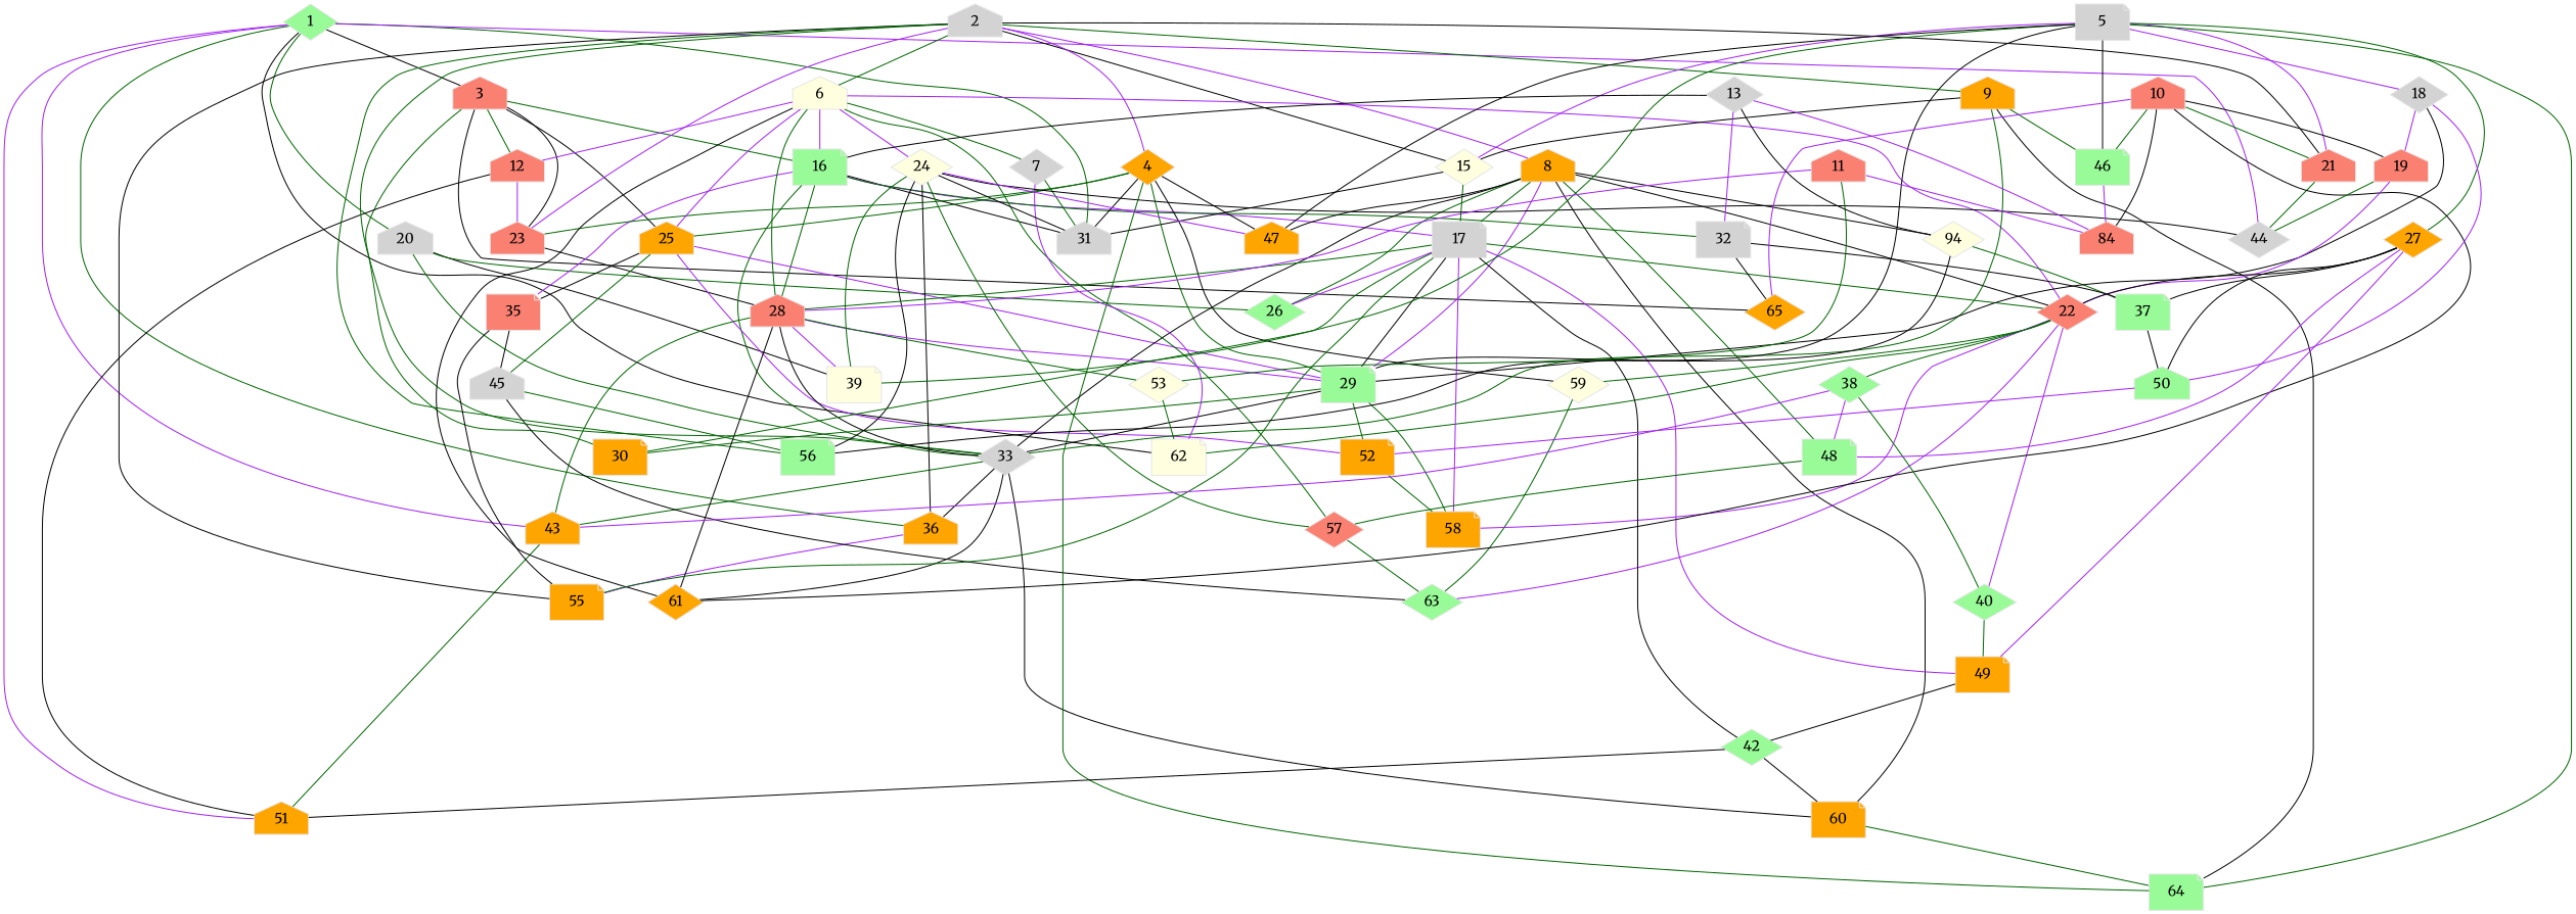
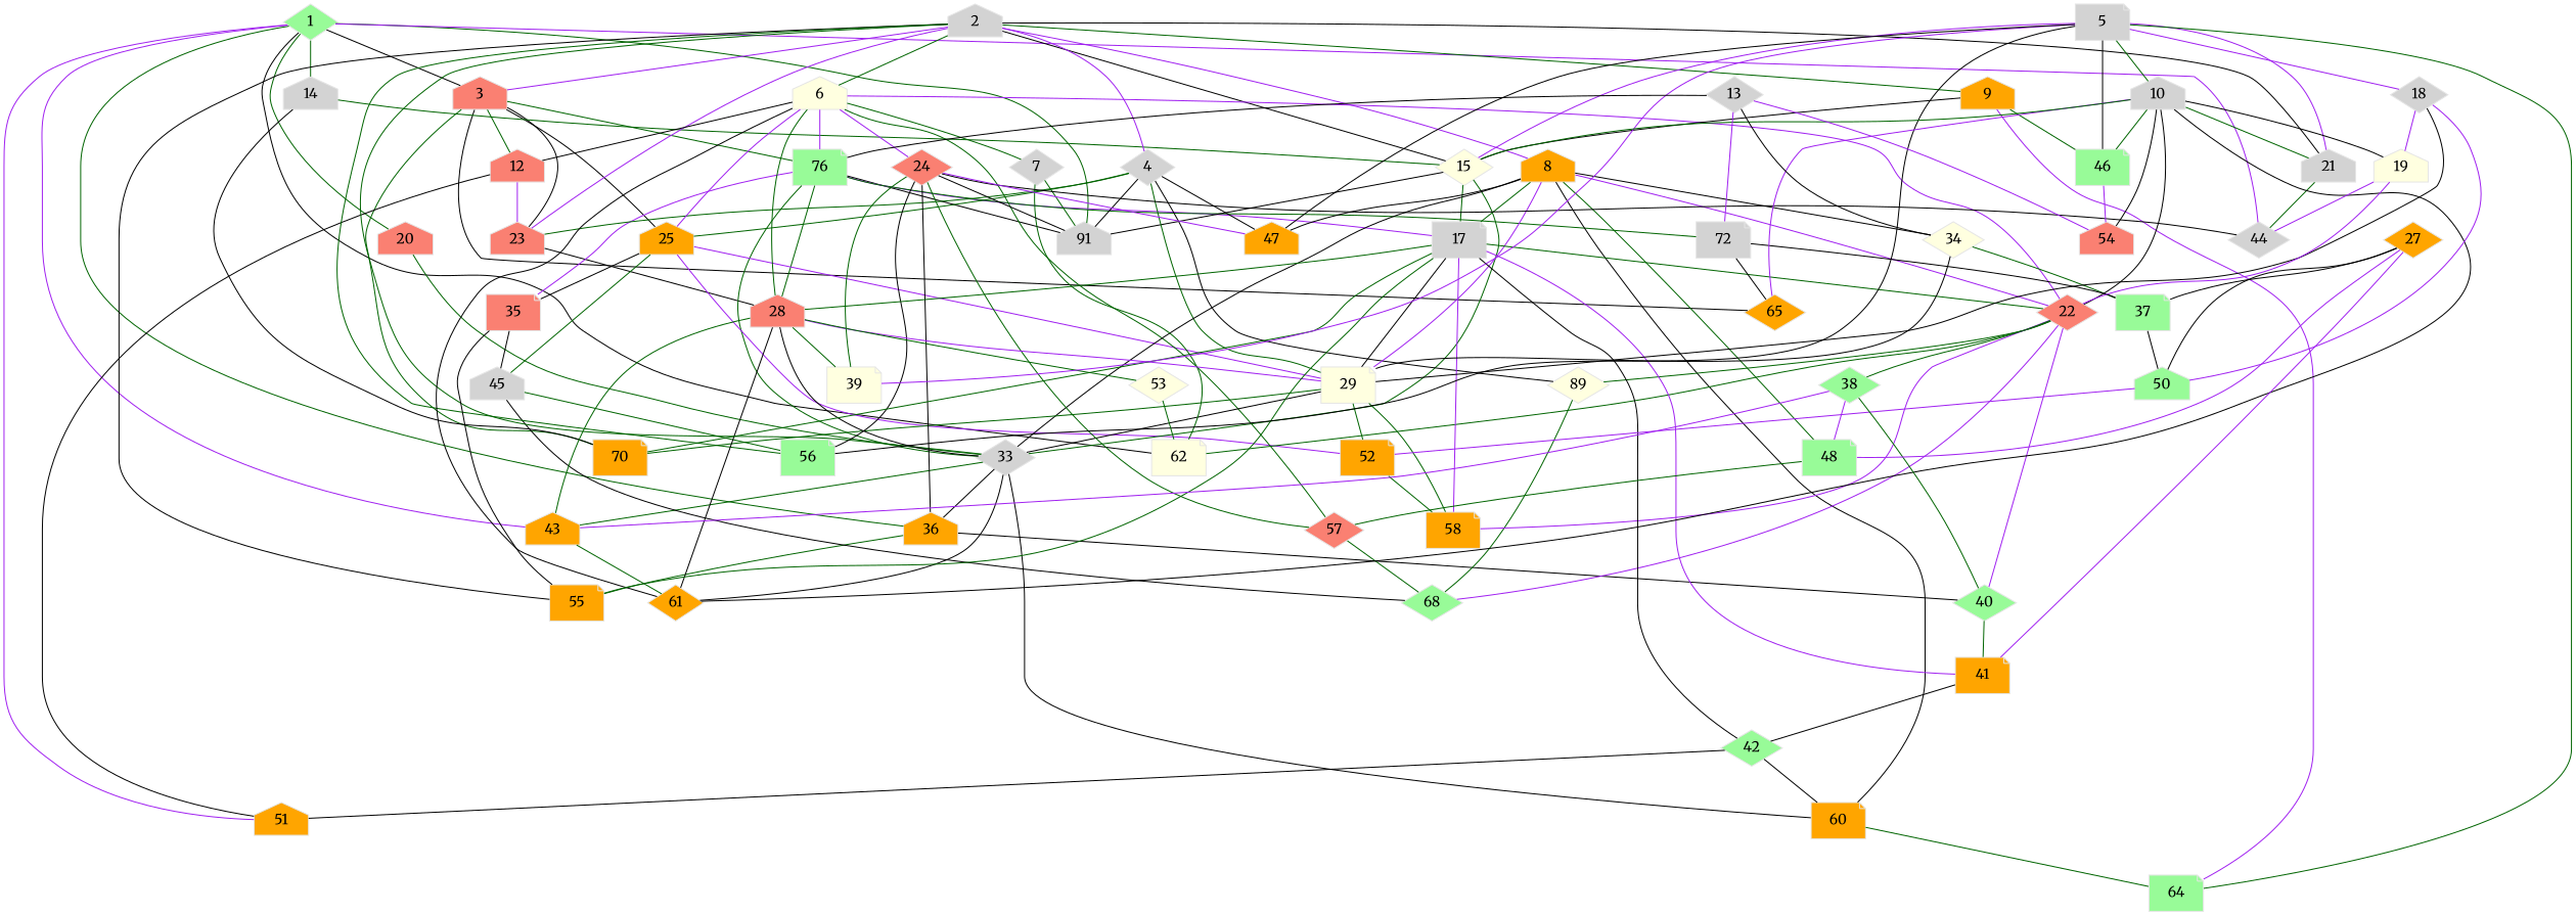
  graph {
    fontname=Merriweather
    node [color=gray90 fillcolor=lightgrey fontname=Merriweather shape=house style=filled]
    edge [color=darkgreen fontname=Merriweather weight=1.0]
    1 [fillcolor=palegreen shape=diamond]
    3 [fillcolor=salmon]
-   20
-   31
+   14
+   20 [fillcolor=salmon]
+   31 [label=91]
    36 [fillcolor=orange]
    43 [fillcolor=orange]
    44 [shape=diamond]
    51 [fillcolor=orange]
    62 [fillcolor=lightyellow shape=note]
    23 [fillcolor=salmon]
    12 [fillcolor=salmon]
-   16 [fillcolor=palegreen shape=note]
+   16 [fillcolor=palegreen shape=note label=76]
    25 [fillcolor=orange]
-   30 [fillcolor=orange shape=note]
+   30 [fillcolor=orange shape=note label=70]
    65 [fillcolor=orange shape=diamond]
    15 [fillcolor=lightyellow shape=diamond]
    33 [shape=diamond]
    39 [fillcolor=lightyellow shape=note]
-   26 [fillcolor=palegreen shape=diamond]
    55 [fillcolor=orange shape=note]
    40 [fillcolor=palegreen shape=diamond]
    45
    56 [fillcolor=palegreen shape=note]
-   63 [fillcolor=palegreen shape=diamond]
+   63 [fillcolor=palegreen shape=diamond label=68]
    2
-   4 [fillcolor=orange shape=diamond]
+   4 [shape=diamond]
    6 [fillcolor=lightyellow]
    8 [fillcolor=orange]
    9 [fillcolor=orange]
-   21 [fillcolor=salmon]
-   29 [fillcolor=palegreen shape=note]
+   21
+   29 [fillcolor=lightyellow shape=note]
    47 [fillcolor=orange]
-   59 [fillcolor=lightyellow shape=diamond]
+   59 [fillcolor=lightyellow shape=diamond label=89]
    64 [fillcolor=palegreen shape=note]
    7 [shape=diamond]
    22 [fillcolor=salmon shape=diamond]
-   24 [fillcolor=lightyellow shape=diamond]
+   24 [fillcolor=salmon shape=diamond]
    28 [fillcolor=salmon]
    57 [fillcolor=salmon shape=diamond]
    61 [fillcolor=orange shape=diamond]
    17 [shape=note]
-   34 [fillcolor=lightyellow shape=diamond label=94]
+   34 [fillcolor=lightyellow shape=diamond]
    48 [fillcolor=palegreen shape=note]
    60 [fillcolor=orange shape=note]
    46 [fillcolor=palegreen shape=note]
-   32 [shape=note]
+   32 [shape=note label=72]
    35 [fillcolor=salmon shape=note]
    52 [fillcolor=orange shape=note]
    58 [fillcolor=orange shape=note]
    5 [shape=note]
-   10 [fillcolor=salmon]
+   10
    18 [shape=diamond]
-   19 [fillcolor=salmon]
-   54 [fillcolor=salmon label=84]
+   19 [fillcolor=lightyellow]
+   54 [fillcolor=salmon]
    50 [fillcolor=palegreen]
    38 [fillcolor=palegreen shape=diamond]
    53 [fillcolor=lightyellow shape=diamond]
-   41 [fillcolor=orange shape=note label=49]
+   41 [fillcolor=orange shape=note]
    42 [fillcolor=palegreen shape=diamond]
    37 [fillcolor=palegreen shape=note]
-   11 [fillcolor=salmon]
    13 [shape=diamond]
    27 [fillcolor=orange shape=diamond]
    1 -- 3 [color=black weight=2.0]
+   1 -- 14 [weight=2.0]
    1 -- 20
    1 -- 31
    1 -- 36
    1 -- 43 [color=purple]
    1 -- 44 [color=purple]
    1 -- 51 [color=purple]
    1 -- 62 [color=black]
    3 -- 23 [color=black]
    3 -- 12
    3 -- 16
    3 -- 25 [color=black]
    3 -- 30
    3 -- 65 [color=black weight=2.0]
+   14 -- 30 [color=black]
+   14 -- 15
    20 -- 33
-   20 -- 39 [color=black]
-   20 -- 26
-   36 -- 55 [color=purple]
-   43 -- 51
+   36 -- 55
+   36 -- 40 [color=black]
+   43 -- 61
    23 -- 28 [color=black]
    12 -- 51 [color=black]
    12 -- 23 [color=purple]
    16 -- 31 [color=black]
    16 -- 33
    16 -- 28
    16 -- 17 [color=purple]
    16 -- 32
    16 -- 35 [color=purple weight=2.0]
    25 -- 45
    25 -- 29 [color=purple]
    25 -- 35 [color=black]
    25 -- 52 [color=purple]
    15 -- 31 [color=black]
-   9 -- 33
+   15 -- 33
    15 -- 17
    33 -- 36 [color=black]
    33 -- 43
    33 -- 61 [color=black]
    33 -- 60 [color=black]
    40 -- 41
    45 -- 56
    45 -- 63 [color=black]
+   2 -- 3 [color=purple]
    2 -- 23 [color=purple]
    2 -- 15 [color=black]
    2 -- 33
    2 -- 55 [color=black]
    2 -- 56
    2 -- 4 [color=purple weight=2.0]
    2 -- 6
    2 -- 8 [color=purple]
    2 -- 9
    2 -- 21 [color=black]
    4 -- 31 [color=black]
    4 -- 23
    4 -- 25
    4 -- 29
    4 -- 47 [color=black]
    4 -- 59 [color=black weight=2.0]
-   4 -- 64
-   6 -- 12 [color=purple]
+   6 -- 12 [color=black]
    6 -- 16 [color=purple]
    6 -- 25 [color=purple weight=2.0]
    6 -- 7
    6 -- 22 [color=purple]
    6 -- 24 [color=purple]
    6 -- 28
    6 -- 57
    6 -- 61 [color=black]
    8 -- 33 [color=black]
-   8 -- 26
    8 -- 29 [color=purple]
    8 -- 47 [color=black]
-   8 -- 22 [color=black]
+   8 -- 22 [color=purple]
    8 -- 17
    8 -- 34 [color=black]
    8 -- 48
    8 -- 60 [color=black]
    9 -- 15 [color=black]
-   9 -- 64 [color=black]
+   9 -- 64 [color=purple]
    9 -- 46
    21 -- 44
    29 -- 30
    29 -- 33 [color=black]
    29 -- 52
    29 -- 58
    59 -- 63
    7 -- 31
-   7 -- 62 [color=purple]
+   7 -- 62
    22 -- 62
    22 -- 40 [color=purple]
    22 -- 63 [color=purple]
    22 -- 59
    22 -- 58 [color=purple]
    22 -- 38
    24 -- 31 [color=black weight=3.0]
    24 -- 36 [color=black]
    24 -- 44 [color=black]
    24 -- 39
    24 -- 56 [color=black]
    24 -- 47 [color=purple]
    24 -- 57
    28 -- 43
    28 -- 33 [color=black]
-   28 -- 39 [color=purple]
+   28 -- 39
    28 -- 29 [color=purple]
    28 -- 61 [color=black]
    28 -- 53
    57 -- 63
    17 -- 30
-   17 -- 26 [color=purple]
    17 -- 55
    17 -- 29 [color=black]
    17 -- 22
    17 -- 28
    17 -- 58 [color=purple]
    17 -- 41 [color=purple]
    17 -- 42 [color=black]
    34 -- 56 [color=black]
    34 -- 37
    48 -- 57
    60 -- 64
    46 -- 54 [color=purple]
    32 -- 65 [color=black]
    32 -- 37 [color=black]
    35 -- 55 [color=black]
    35 -- 45 [color=black]
    52 -- 58
    5 -- 15 [color=purple]
-   5 -- 39
+   5 -- 39 [color=purple]
    5 -- 21 [color=purple]
    5 -- 29 [color=black weight=2.0]
    5 -- 47 [color=black]
    5 -- 64
    5 -- 46 [color=black]
-   5 -- 27
+   5 -- 10
    5 -- 18 [color=purple]
    10 -- 65 [color=purple]
+   10 -- 15
    10 -- 21
-   27 -- 22 [color=black]
+   10 -- 22 [color=black]
    10 -- 61 [color=black]
    10 -- 46
    10 -- 19 [color=black]
    10 -- 54 [color=black]
    18 -- 29 [color=black]
    18 -- 19 [color=purple]
    18 -- 50 [color=purple]
-   19 -- 44
+   19 -- 44 [color=purple]
    19 -- 22 [color=purple]
    50 -- 52 [color=purple]
    38 -- 43 [color=purple]
    38 -- 40
    38 -- 48 [color=purple]
    53 -- 62
    41 -- 42 [color=black]
    42 -- 51 [color=black]
    42 -- 60 [color=black]
    37 -- 50 [color=black]
-   11 -- 28 [color=purple weight=2.0]
-   11 -- 54 [color=purple]
-   11 -- 53
    13 -- 16 [color=black]
    13 -- 34 [color=black]
    13 -- 32 [color=purple]
    13 -- 54 [color=purple]
    27 -- 48 [color=purple]
    27 -- 50 [color=black]
    27 -- 41 [color=purple]
    27 -- 37 [color=black]
  }
